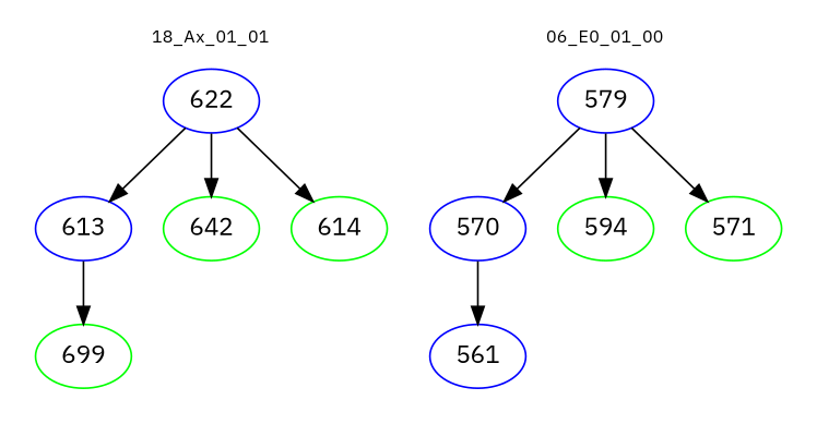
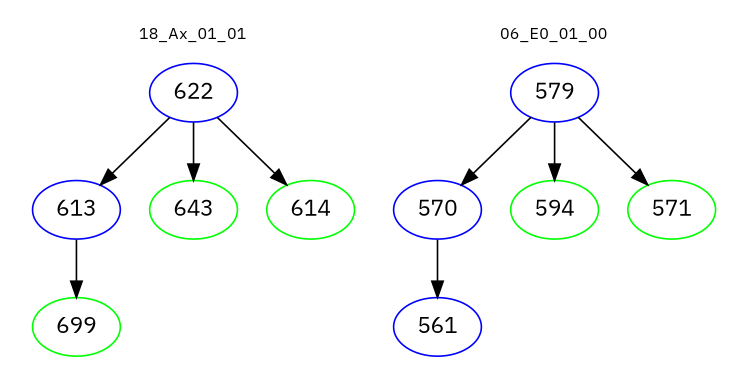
  digraph {
    fontname="IBM Plex Sans"
    node [color=blue fontname="IBM Plex Sans"]
    edge [color=black fontname="IBM Plex Sans"]
    n1 [label=622]
    n2 [label=613]
-   n3 [color=green label=642]
+   n3 [color=green label=643]
    n4 [color=green label=614]
    n5 [color=green label=699]
    n6 [label=579]
    n7 [label=570]
    n8 [color=green label=594]
    n9 [color=green label=571]
    n10 [label=561]
    subgraph cluster_1 {
      color=white
      fontsize=10
      label="18_Ax_01_01"
      n1
      n2
      n3
      n4
      n5
    }
    subgraph cluster_2 {
      color=white
      fontsize=10
      label="06_E0_01_00"
      n6
      n7
      n8
      n9
      n10
    }
    n1 -> n2
    n1 -> n3
    n1 -> n4
    n2 -> n5
    n6 -> n7
    n6 -> n8
    n6 -> n9
    n7 -> n10
  }
